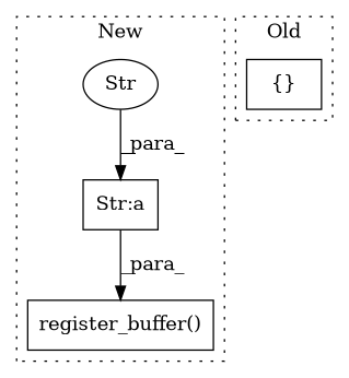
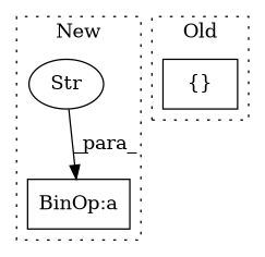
  digraph {
    node [shape=box]
-   n1 [a=75 l="21,19" label="register_buffer()" s="1351,1391"]
    n2 [a=66 l=6 label=Str s=1372 shape=ellipse]
-   n3 [a=82 l=3 label="Str:a" s=1274]
+   n3 [a=82 l=3 label="BinOp:a" s=1274]
    n4 [a=95 l="2,1" label="{}" s="1432,1433"]
    subgraph cluster_1 {
      label=New
      style=dotted
-     n1
      n2
      n3
    }
    subgraph cluster_2 {
      label=Old
      style=dotted
      n4
    }
    n2 -> n3 [label=_para_]
-   n3 -> n1 [label=_para_]
  }
